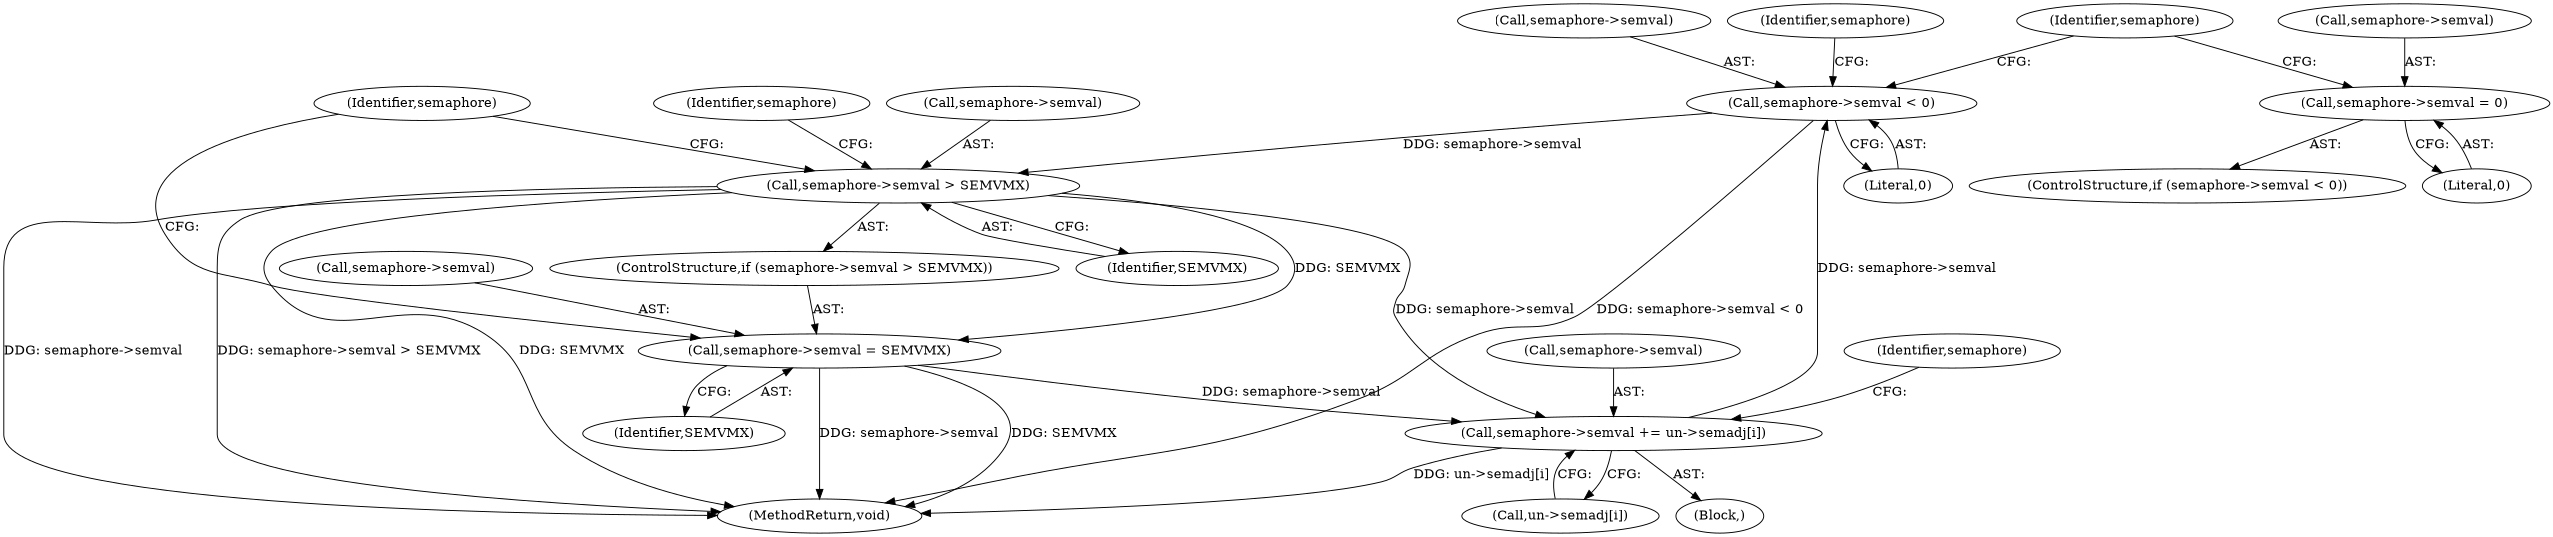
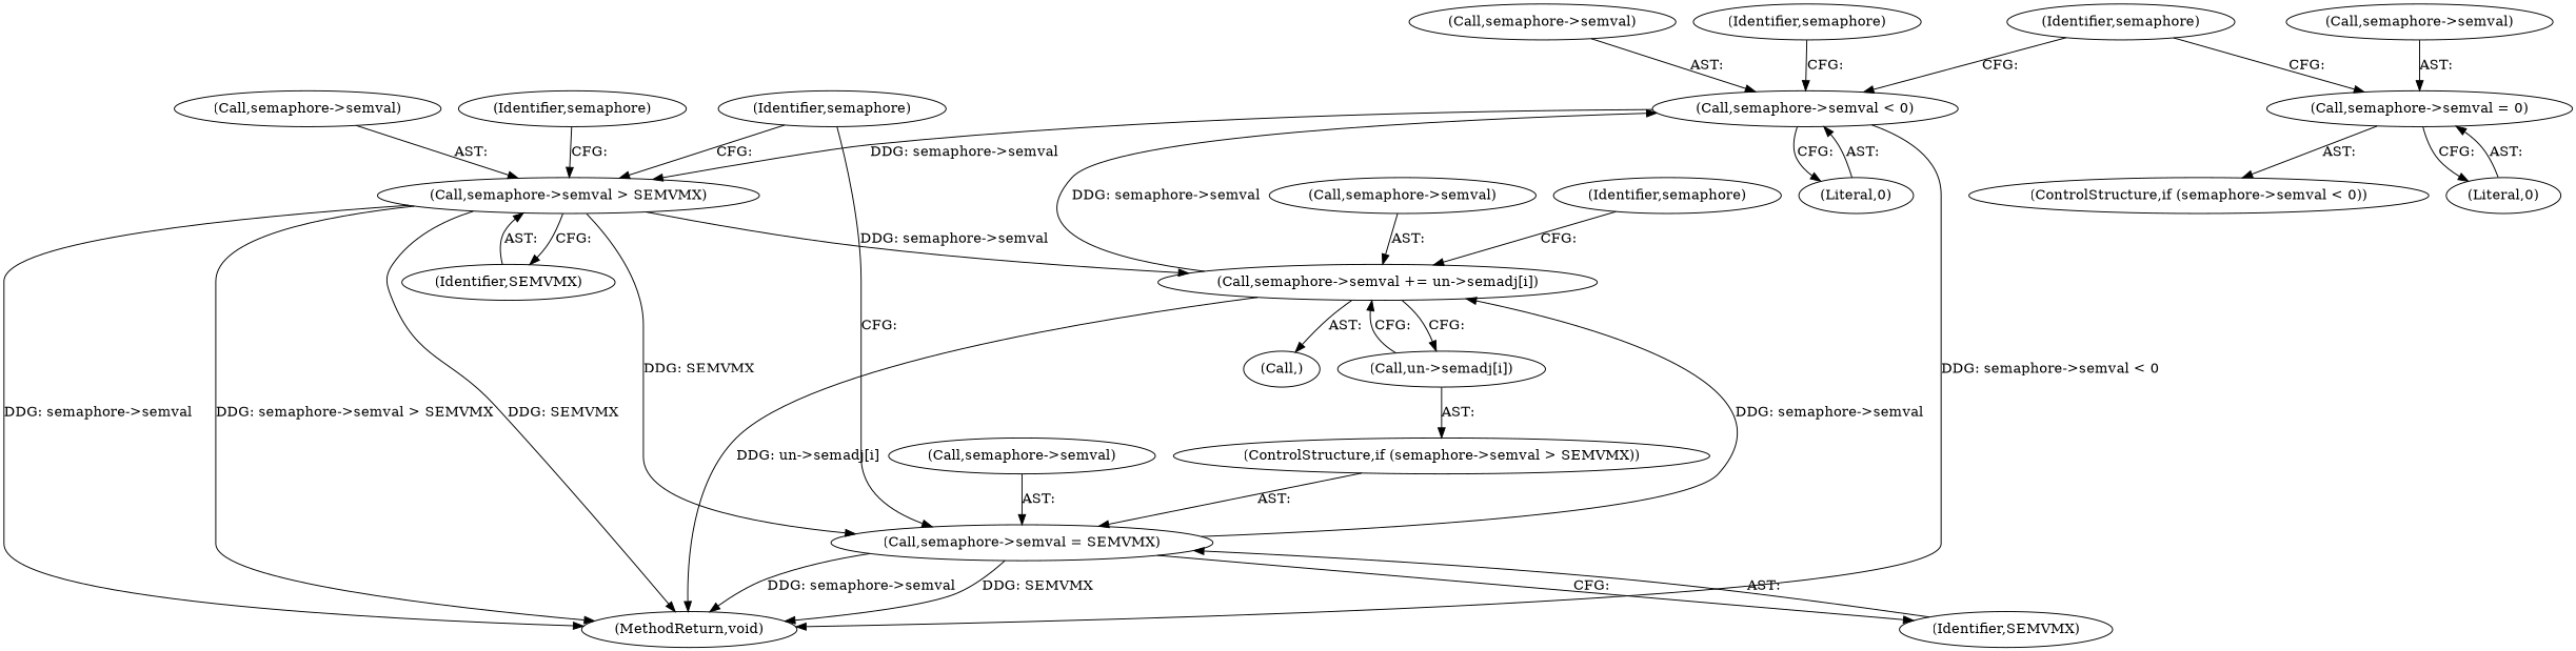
  digraph {
    n1 [label="(Call,semaphore->semval < 0)"]
    n2 [label="(Call,semaphore->semval > SEMVMX)"]
    n3 [label="(MethodReturn,void)"]
    n4 [label="(Literal,0)"]
    n5 [label="(Call,semaphore->semval += un->semadj[i])"]
    n6 [label="(Call,semaphore->semval = SEMVMX)"]
    n7 [label="(Identifier,SEMVMX)"]
    n8 [label="(ControlStructure,if (semaphore->semval > SEMVMX))"]
    n9 [label="(ControlStructure,if (semaphore->semval < 0))"]
    n10 [label="(Call,un->semadj[i])"]
-   n11 [label="(Block,)"]
+   n11 [label="(Call,)"]
    n12 [label="(Identifier,SEMVMX)"]
    n13 [label="(Call,semaphore->semval = 0)"]
    n14 [label="(Literal,0)"]
    n15 [label="(Call,semaphore->semval)"]
    n16 [label="(Call,semaphore->semval)"]
    n17 [label="(Call,semaphore->semval)"]
    n18 [label="(Call,semaphore->semval)"]
    n19 [label="(Call,semaphore->semval)"]
    n20 [label="(Identifier,semaphore)"]
    n21 [label="(Identifier,semaphore)"]
    n22 [label="(Identifier,semaphore)"]
    n23 [label="(Identifier,semaphore)"]
    n24 [label="(Identifier,semaphore)"]
    n1 -> n2 [label="DDG: semaphore->semval"]
    n1 -> n3 [label="DDG: semaphore->semval < 0"]
    n1 -> n4 [label="CFG: "]
    n2 -> n3 [label="DDG: semaphore->semval"]
    n2 -> n3 [label="DDG: semaphore->semval > SEMVMX"]
    n2 -> n3 [label="DDG: SEMVMX"]
    n2 -> n5 [label="DDG: semaphore->semval"]
    n2 -> n6 [label="DDG: SEMVMX"]
    n2 -> n7 [label="CFG: "]
-   n2 -> n8 [label="AST: "]
+   n10 -> n8 [label="AST: "]
    n4 -> n1 [label="AST: "]
    n5 -> n1 [label="DDG: semaphore->semval"]
    n5 -> n3 [label="DDG: un->semadj[i]"]
    n5 -> n10 [label="CFG: "]
    n5 -> n11 [label="AST: "]
    n6 -> n3 [label="DDG: semaphore->semval"]
    n6 -> n3 [label="DDG: SEMVMX"]
    n6 -> n5 [label="DDG: semaphore->semval"]
    n6 -> n12 [label="CFG: "]
    n7 -> n2 [label="AST: "]
    n8 -> n6 [label="AST: "]
    n10 -> n5 [label="CFG: "]
    n12 -> n6 [label="AST: "]
    n13 -> n9 [label="AST: "]
    n13 -> n14 [label="CFG: "]
    n14 -> n13 [label="AST: "]
    n15 -> n1 [label="AST: "]
    n16 -> n13 [label="AST: "]
    n17 -> n5 [label="AST: "]
    n18 -> n6 [label="AST: "]
    n19 -> n2 [label="AST: "]
    n20 -> n2 [label="CFG: "]
    n21 -> n1 [label="CFG: "]
    n22 -> n2 [label="CFG: "]
    n22 -> n6 [label="CFG: "]
    n23 -> n1 [label="CFG: "]
    n23 -> n13 [label="CFG: "]
    n24 -> n5 [label="CFG: "]
  }
